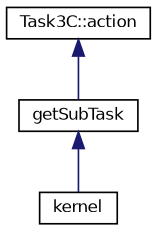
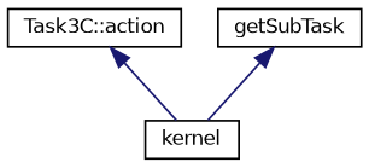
  digraph {
    rankdir=TB
    node [color=black fontname=Helvetica fontsize=10 shape=record]
    edge [color=midnightblue dir=back fontname=Helvetica fontsize=10 labelfontname=Helvetica labelfontsize=10 style=solid]
    n1 [height=0.2 label="Task3C::action" width=0.4]
    n2 [height=0.2 label=kernel width=0.4]
    n3 [height=0.2 label=getSubTask width=0.4]
-   n1 -> n3
+   n1 -> n2
    n3 -> n2
  }
